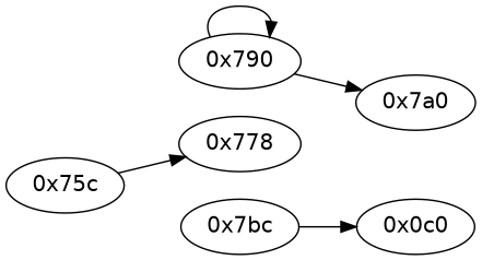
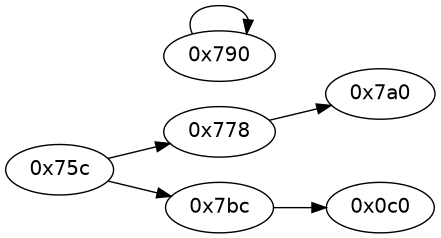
  digraph {
    fontname="DejaVu Sans"
    rankdir=LR
    node [fontname="DejaVu Sans"]
    edge [fontname="DejaVu Sans"]
    "0x790" [opcode="[u'mov', u'bl', u'sub', u'b']"]
    "0x7a0" [opcode="[u'mov', u'bl', u'add', u'cmp', u'add', u'mov', u'b']"]
    n3 [label="0x0c0" opcode="[u'ldr', u'ldr', u'ldr', u'ldr', u'sub', u'sub', u'pop']"]
    "0x7bc" [opcode="[u'mov']"]
    "0x75c" [opcode="[u'mov', u'bl', u'bl', u'ldr', u'ldrb', u'cmp', u'b']"]
    "0x778" [opcode="[u'add', u'ldr', u'mov', u'mov', u'add']"]
    "0x790" -> "0x790"
-   "0x790" -> "0x7a0"
+   "0x778" -> "0x7a0"
    "0x7bc" -> n3
+   "0x75c" -> "0x7bc"
    "0x75c" -> "0x778"
  }
